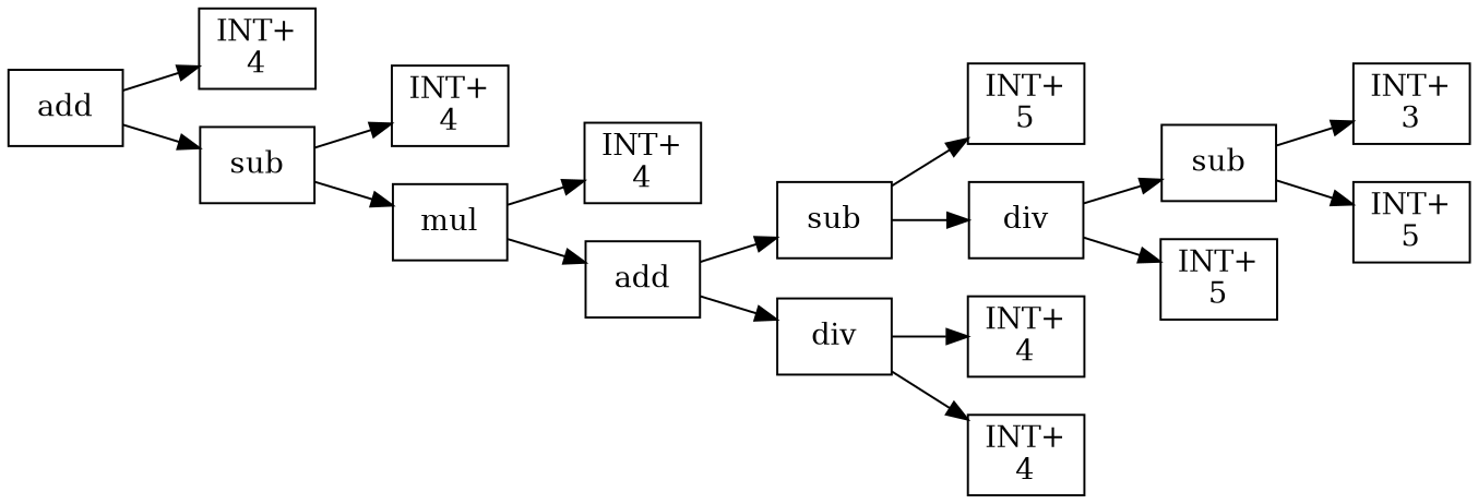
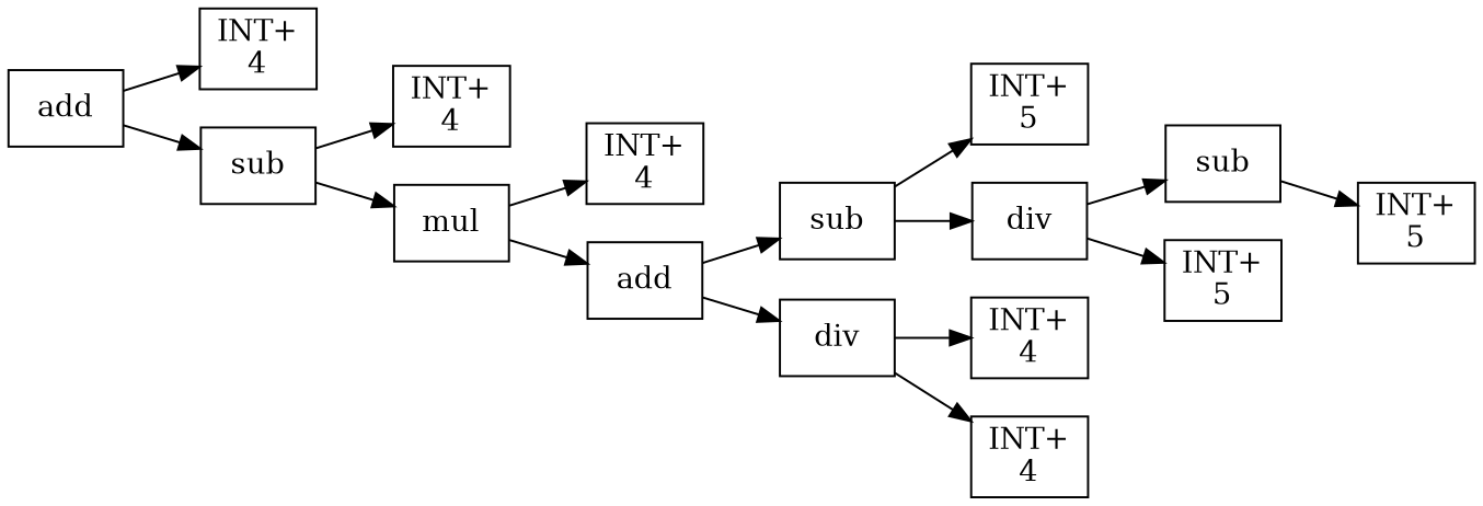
  digraph {
    rankdir=LR
    node [shape=box]
    n1 [label=add]
    n2 [label="INT+\n4"]
    n3 [label=sub]
    n4 [label="INT+\n4"]
    n5 [label=mul]
    n6 [label="INT+\n4"]
    n7 [label=add]
    n8 [label=sub]
    n9 [label=div]
    n10 [label="INT+\n5"]
    n11 [label=div]
    n12 [label=sub]
    n13 [label="INT+\n5"]
-   n14 [label="INT+\n3"]
    n15 [label="INT+\n5"]
    n16 [label="INT+\n4"]
    n17 [label="INT+\n4"]
    n1 -> n2
    n1 -> n3
    n3 -> n4
    n3 -> n5
    n5 -> n6
    n5 -> n7
    n7 -> n8
    n7 -> n9
    n8 -> n10
    n8 -> n11
    n9 -> n16
    n9 -> n17
    n11 -> n12
    n11 -> n13
-   n12 -> n14
    n12 -> n15
  }
